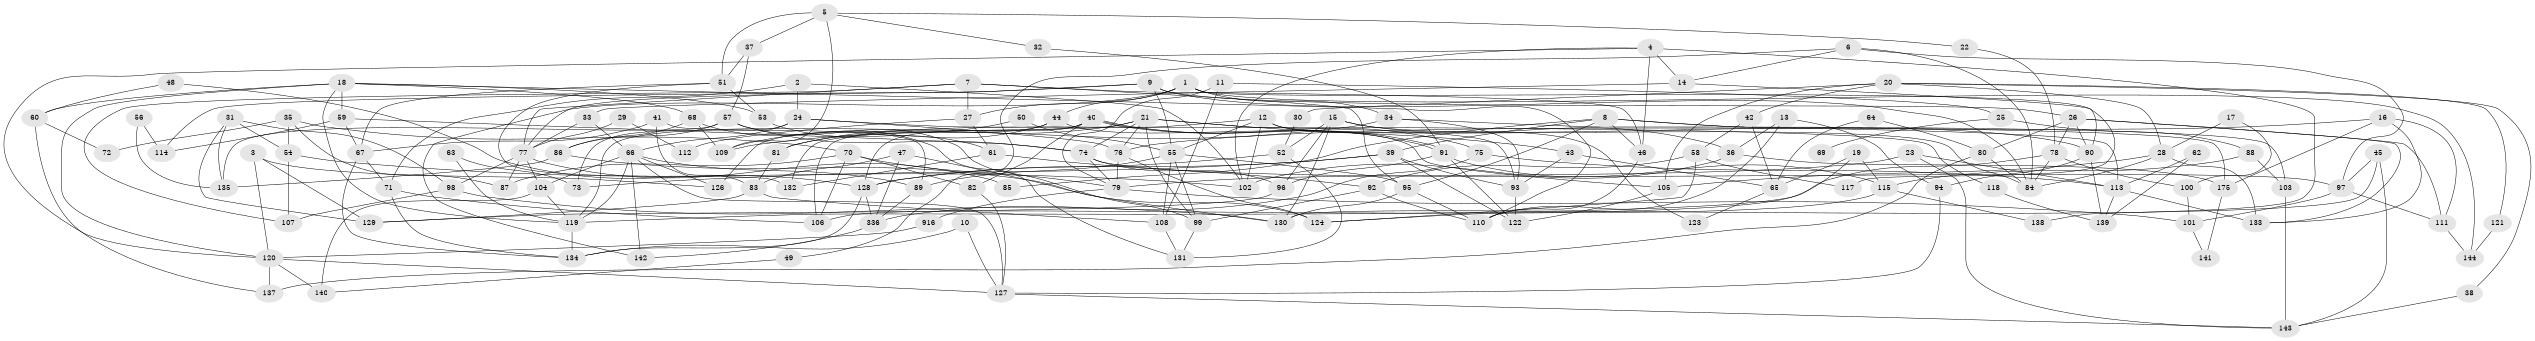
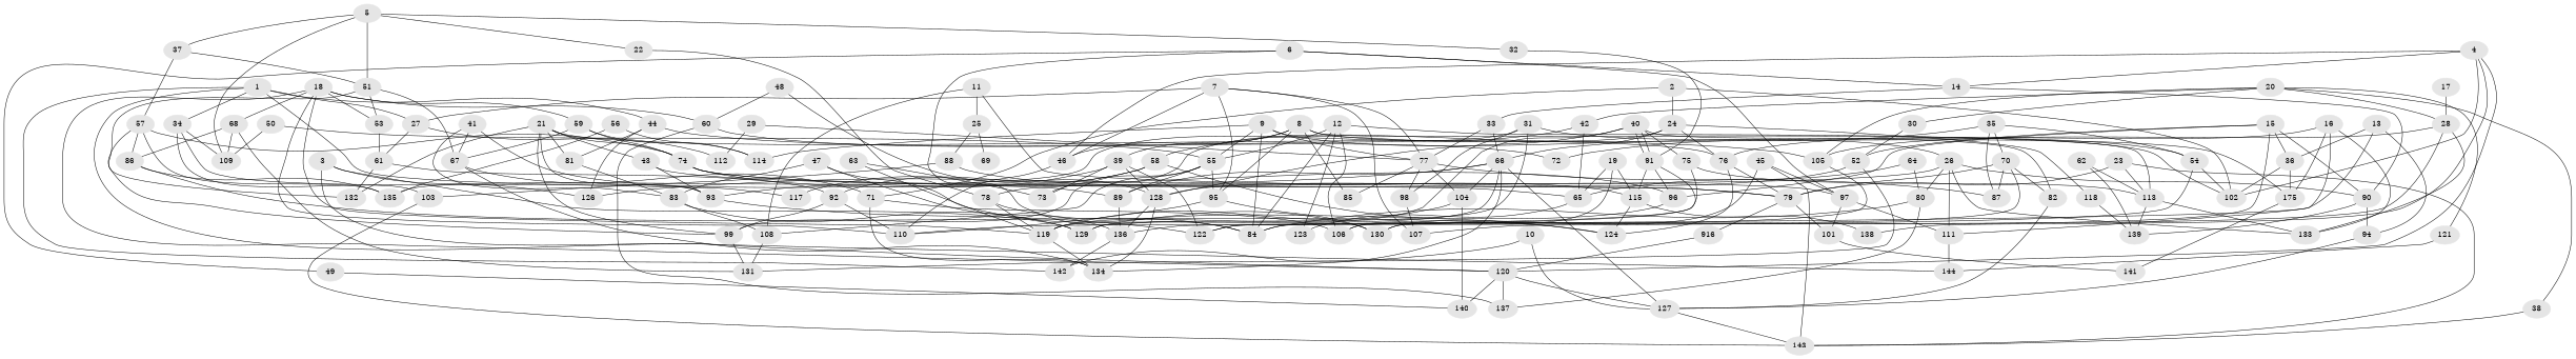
  graph {
    node [color=gray90 style=filled]
    1
    27
    34
    44
    117
    142
    144
    61
    112
    109
    93
    103
    126
    105
    81
    2
    24
    71
    102
    76
    66
    73
    118
    134
    106
    3
    120
    129
    127
    140
    137
    4
    14
    46
    138
    33
    90
    110
    5
    22
    32
    37
    51
    78
    91
    57
    53
    132
    67
    6
    49
    84
    97
    111
    101
    7
    77
    95
    107
    85
    98
    87
    104
    130
    8
    39
    113
    n68 [label=175]
    122
    128
    133
    139
    141
    9
    26
    55
    114
    80
    108
    99
    89
    10
    143
    11
    25
    79
    69
    88
    n89 [label=916]
    131
    12
    123
    13
    36
    94
    15
    52
    96
    16
    124
    17
    28
-   100
    18
    59
    60
    68
    119
    74
    72
    86
    19
    65
    115
    20
    30
    38
    42
    121
    58
    21
    43
    83
    23
    92
    29
    31
    54
    135
    35
    70
    82
-   136 [label=336]
+   136
    40
    75
    41
    45
    47
    48
    50
    56
    62
    63
    64
    1 -- 27
    1 -- 34
    1 -- 44
    1 -- 117
    1 -- 142
    1 -- 144
    27 -- 61
    27 -- 112
    34 -- 109
    34 -- 93
    34 -- 103
    44 -- 126
    44 -- 105
    44 -- 81
    61 -- 132
    61 -- 92
    93 -- 122
    103 -- 143
    105 -- 122
    81 -- 83
    2 -- 24
    2 -- 71
    2 -- 102
    24 -- 76
    24 -- 66
    24 -- 73
    24 -- 118
    71 -- 134
    71 -- 106
    76 -- 79
    76 -- 124
    66 -- 142
    66 -- 126
    66 -- 127
    66 -- 104
    66 -- 89
    66 -- 119
    118 -- 139
    3 -- 126
    3 -- 120
    3 -- 129
    120 -- 127
    120 -- 140
    120 -- 137
    127 -- 143
    4 -- 102
    4 -- 120
    4 -- 14
    4 -- 46
    4 -- 138
    14 -- 33
    14 -- 90
    46 -- 110
    33 -- 66
    33 -- 77
    90 -- 139
    90 -- 94
    5 -- 109
    5 -- 22
    5 -- 32
    5 -- 37
    5 -- 51
    22 -- 78
    32 -- 91
    37 -- 51
    37 -- 57
    51 -- 53
    51 -- 132
    51 -- 67
    78 -- 84
-   78 -- 100
    78 -- 119
    91 -- 122
    91 -- 96
    91 -- 115
    57 -- 99
    57 -- 74
    57 -- 86
    57 -- 135
    53 -- 61
    67 -- 71
    67 -- 134
    6 -- 14
    6 -- 49
    6 -- 84
    6 -- 97
    49 -- 140
    97 -- 111
    97 -- 101
    111 -- 144
    101 -- 141
    7 -- 27
    7 -- 46
    7 -- 77
    7 -- 95
    7 -- 107
    77 -- 85
    77 -- 98
    77 -- 87
    77 -- 104
    95 -- 110
    95 -- 130
    98 -- 107
-   98 -- 130
    104 -- 140
    104 -- 119
    8 -- 46
    8 -- 95
    8 -- 85
    8 -- 39
    8 -- 113
    8 -- n68
    39 -- 93
    39 -- 73
    39 -- 122
    39 -- 128
    113 -- 133
    113 -- 139
    n68 -- 141
    128 -- 134
    128 -- 136
    9 -- 84
    9 -- 77
    9 -- 26
    9 -- 55
    9 -- 114
    26 -- 90
    26 -- 78
    26 -- 111
    26 -- 133
    26 -- 80
    55 -- 95
    55 -- 108
    55 -- 99
    55 -- 89
    80 -- 137
    80 -- 84
    108 -- 131
    99 -- 131
    89 -- 136
    10 -- 134
    10 -- 127
    11 -- 108
    11 -- 25
    11 -- 79
    25 -- 69
    25 -- 88
    79 -- 101
    79 -- n89
    88 -- 103
    88 -- 115
    n89 -- 120
    12 -- 102
    12 -- 106
    12 -- 84
    12 -- 55
    12 -- 123
    13 -- 110
    13 -- 36
    13 -- 94
    36 -- 102
    36 -- n68
    94 -- 127
    15 -- 90
    15 -- 130
    15 -- 36
    15 -- 52
    15 -- 96
    52 -- 128
    52 -- 131
    96 -- 129
    16 -- 76
    16 -- 111
    16 -- n68
    16 -- 133
    17 -- 28
-   17 -- 100
    28 -- 105
    28 -- 84
    28 -- 133
-   100 -- 101
    18 -- 120
    18 -- 110
    18 -- 53
    18 -- 59
    18 -- 60
    18 -- 68
    18 -- 119
    59 -- 67
    59 -- 114
    59 -- 74
    60 -- 137
    60 -- 72
    68 -- 109
    68 -- 131
    68 -- 86
    119 -- 134
    74 -- 97
    74 -- 79
    74 -- 96
    86 -- 124
    86 -- 135
    19 -- 106
    19 -- 65
    19 -- 115
    65 -- 123
    115 -- 138
    115 -- 124
    20 -- 105
    20 -- 28
    20 -- 30
    20 -- 38
    20 -- 42
    20 -- 121
    30 -- 52
    38 -- 143
    42 -- 65
    42 -- 58
    121 -- 144
    58 -- 117
    58 -- 124
    58 -- 92
    21 -- 93
    21 -- 81
    21 -- 76
    21 -- 132
    21 -- 99
    21 -- 74
    21 -- 43
    43 -- 93
    43 -- 65
    83 -- 129
    83 -- 108
    23 -- 113
    23 -- 143
    23 -- 79
    92 -- 110
    92 -- 99
    29 -- 112
    29 -- 77
    31 -- 129
    31 -- 98
    31 -- 54
    31 -- 135
    54 -- 102
    54 -- 107
    35 -- 87
    35 -- 72
    35 -- 54
    35 -- 70
    70 -- 106
    70 -- 87
    70 -- 79
    70 -- 82
    82 -- 127
    136 -- 142
    40 -- 91
    40 -- 91
    40 -- 128
    40 -- 119
    40 -- 82
    40 -- 75
    75 -- 113
    75 -- 136
    41 -- 67
    41 -- 89
    41 -- 83
    45 -- 97
    45 -- 130
    45 -- 143
    47 -- 130
    47 -- 83
    47 -- 136
    48 -- 128
    48 -- 60
    50 -- 109
    50 -- 55
    56 -- 114
    56 -- 135
    62 -- 113
    62 -- 139
    63 -- 73
    63 -- 119
    64 -- 80
    64 -- 65
  }
